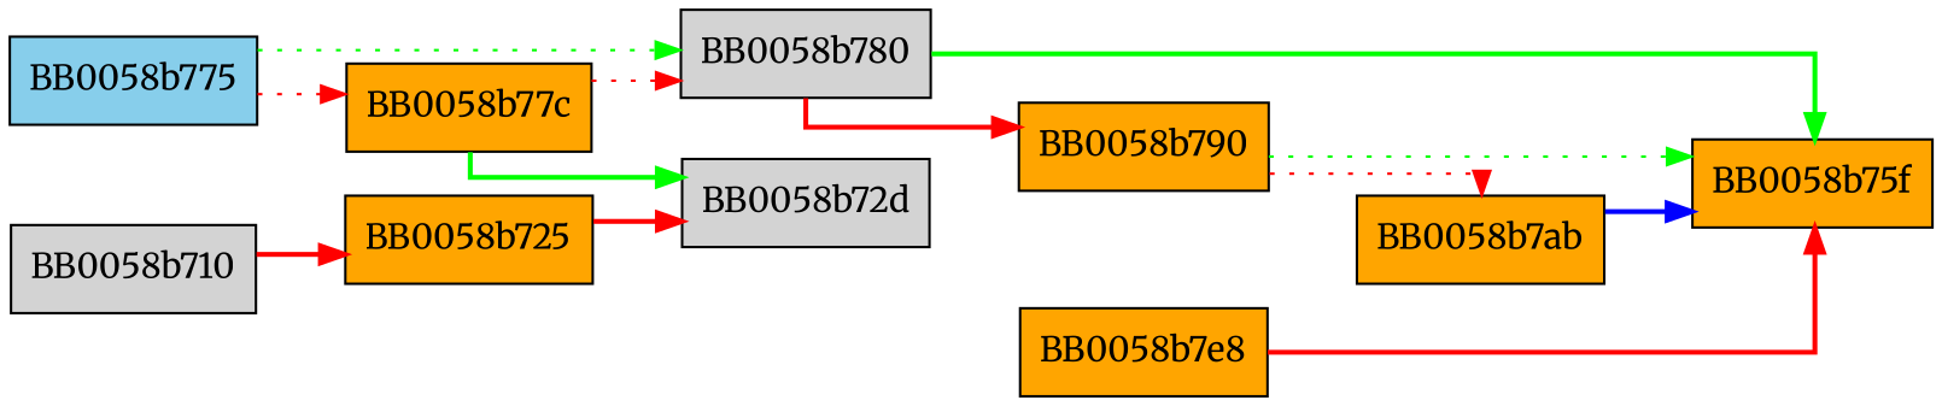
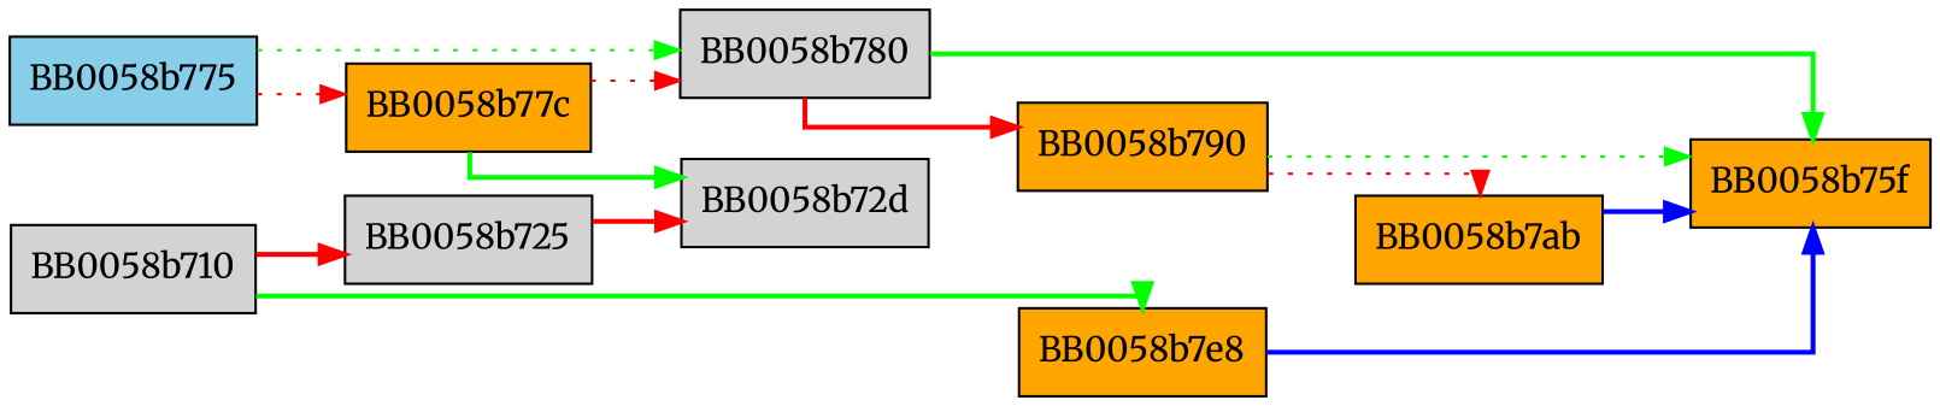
  digraph {
    fontname=Merriweather
    rankdir=LR
    splines=ortho
    node [fillcolor=orange fontname=Merriweather shape=box style=filled]
    edge [color=red fontname=Merriweather style=bold]
    BB0058b7e8
    BB0058b710 [fillcolor=lightgrey]
-   BB0058b725
+   BB0058b725 [fillcolor=lightgrey]
    BB0058b75f
    BB0058b72d [fillcolor=lightgrey]
    BB0058b780 [fillcolor=lightgrey]
    BB0058b790
    BB0058b775 [fillcolor=skyblue]
    BB0058b77c
    BB0058b7ab
-   BB0058b7e8 -> BB0058b75f
+   BB0058b7e8 -> BB0058b75f [color=blue]
+   BB0058b710 -> BB0058b7e8 [color=green]
    BB0058b710 -> BB0058b725
    BB0058b725 -> BB0058b72d
    BB0058b780 -> BB0058b75f [color=green]
    BB0058b780 -> BB0058b790
    BB0058b790 -> BB0058b75f [color=green style=dotted]
    BB0058b790 -> BB0058b7ab [style=dotted]
    BB0058b775 -> BB0058b780 [color=green style=dotted]
    BB0058b775 -> BB0058b77c [style=dotted]
    BB0058b77c -> BB0058b72d [color=green]
    BB0058b77c -> BB0058b780 [style=dotted]
    BB0058b7ab -> BB0058b75f [color=blue]
  }
